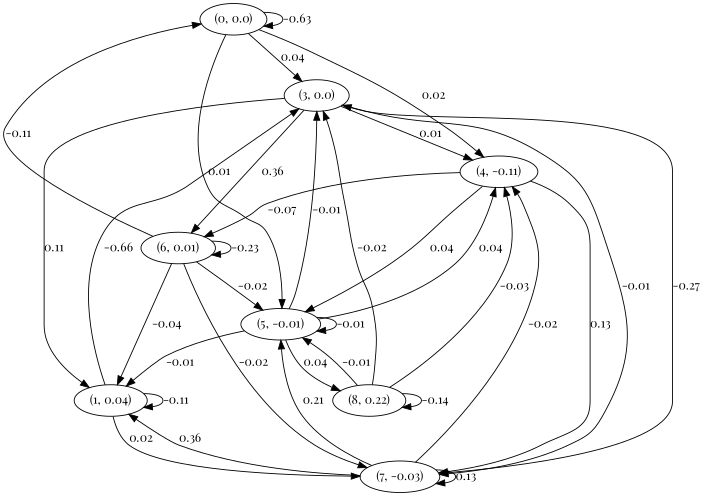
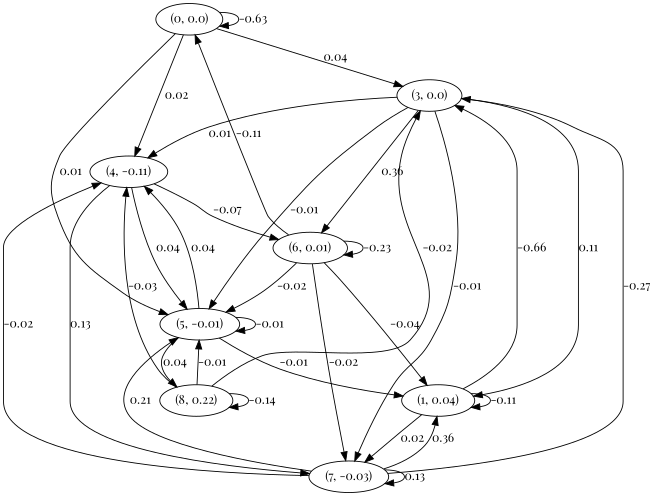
  digraph {
    fontname="Playfair Display"
    node [fontname="Playfair Display"]
    edge [fontname="Playfair Display"]
    n1 [label="(0, 0.0)"]
    n2 [label="(3, 0.0)"]
    n3 [label="(4, -0.11)"]
    n4 [label="(5, -0.01)"]
    n5 [label="(1, 0.04)"]
    n6 [label="(7, -0.03)"]
    n7 [label="(6, 0.01)"]
    n8 [label="(8, 0.22)"]
    n1 -> n1 [label=-0.63]
    n1 -> n2 [label=0.04]
    n1 -> n3 [label=0.02]
    n1 -> n4 [label=0.01]
    n2 -> n3 [label=0.01]
-   n4 -> n2 [label=-0.01]
+   n2 -> n4 [label=-0.01]
    n2 -> n5 [label=0.11]
    n2 -> n6 [label=-0.01]
    n2 -> n7 [label=0.36]
    n3 -> n4 [label=0.04]
    n3 -> n6 [label=0.13]
    n3 -> n7 [label=-0.07]
    n4 -> n3 [label=0.04]
    n4 -> n4 [label=-0.01]
    n4 -> n5 [label=-0.01]
    n4 -> n8 [label=0.04]
    n5 -> n2 [label=-0.66]
    n5 -> n5 [label=-0.11]
    n5 -> n6 [label=0.02]
    n6 -> n2 [label=-0.27]
    n6 -> n3 [label=-0.02]
    n6 -> n4 [label=0.21]
    n6 -> n5 [label=0.36]
    n6 -> n6 [label=0.13]
    n7 -> n1 [label=-0.11]
    n7 -> n4 [label=-0.02]
    n7 -> n5 [label=-0.04]
    n7 -> n6 [label=-0.02]
    n7 -> n7 [label=-0.23]
    n8 -> n2 [label=-0.02]
    n8 -> n3 [label=-0.03]
    n8 -> n4 [label=-0.01]
    n8 -> n8 [label=-0.14]
  }
